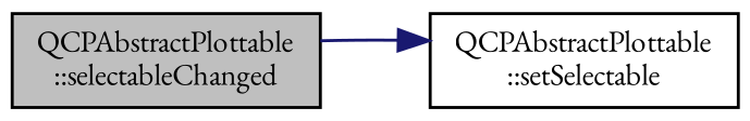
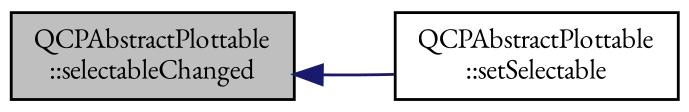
  digraph {
    rankdir=LR
    fontname="EB Garamond"
    node [color=black fontname="EB Garamond" fontsize=10 shape=record style=filled]
    n1 [fillcolor=grey75 fontcolor=black height=0.2 label="QCPAbstractPlottable\l::selectableChanged" width=0.4]
    n2 [fillcolor=white height=0.2 label="QCPAbstractPlottable\l::setSelectable" width=0.4]
-   n2 -> n1 [color=midnightblue dir=back fontname="EB Garamond" fontsize=10 labelfontname=Helvetica labelfontsize=10 style=solid]
+   n1 -> n2 [color=midnightblue dir=back fontname="EB Garamond" fontsize=10 labelfontname=Helvetica labelfontsize=10 style=solid]
  }
